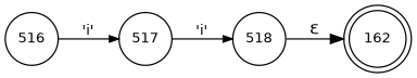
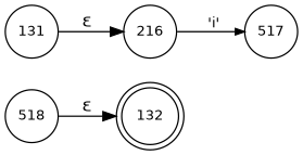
  digraph {
    fontname="DejaVu Sans"
    rankdir=LR
    node [fixedsize=true fontname="DejaVu Sans" fontsize=11 shape=circle peripheries=1]
    edge [fontname="DejaVu Sans"]
-   n1 [label=162 shape=doublecircle width=.6 peripheries=""]
-   n3 [label=516 width=.55]
+   n1 [label=132 shape=doublecircle width=.6 peripheries=""]
+   n2 [label=131 width=.55]
+   n3 [label=216 width=.55]
    n4 [label=517 width=.55]
    n5 [label=518 width=.55]
+   n2 -> n3 [label="&epsilon;"]
    n3 -> n4 [arrowhead=normal arrowsize=.7 fontsize=11 label="'i'"]
-   n4 -> n5 [arrowhead=normal arrowsize=.7 fontsize=11 label="'i'"]
    n5 -> n1 [label="&epsilon;"]
  }
